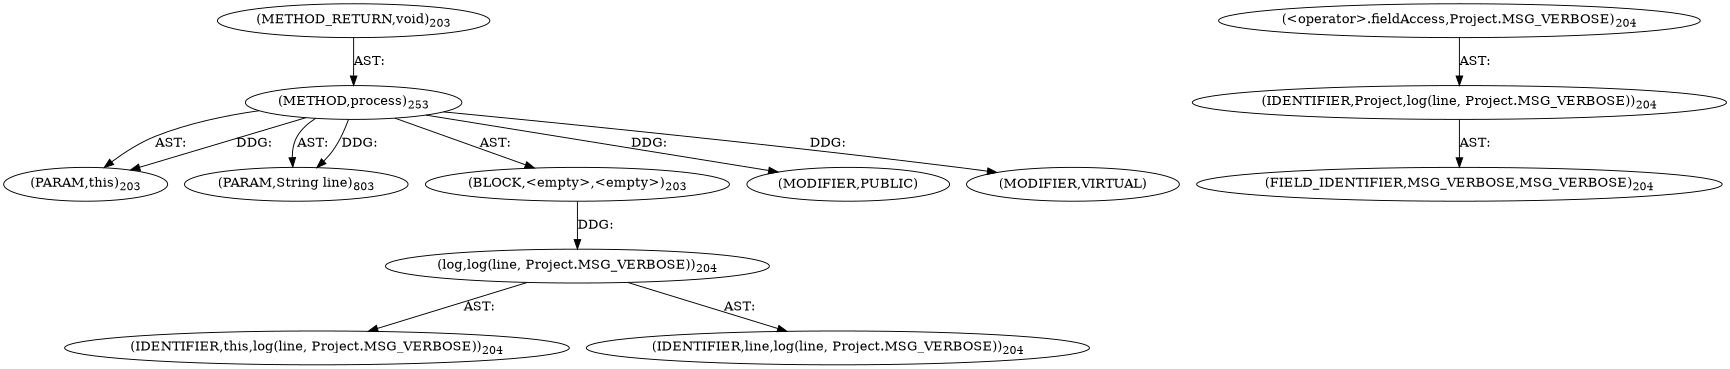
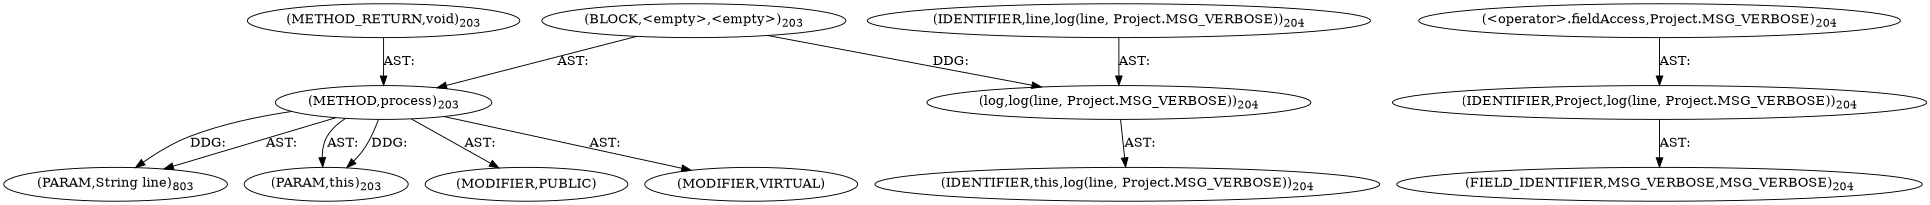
  digraph {
-   n1 [label=<(METHOD,process)<SUB>253</SUB>>]
+   n1 [label=<(METHOD,process)<SUB>203</SUB>>]
    n2 [label=<(PARAM,this)<SUB>203</SUB>>]
    n3 [label=<(PARAM,String line)<SUB>803</SUB>>]
    n4 [label=<(BLOCK,&lt;empty&gt;,&lt;empty&gt;)<SUB>203</SUB>>]
    n5 [label=<(MODIFIER,PUBLIC)>]
    n6 [label=<(MODIFIER,VIRTUAL)>]
    n7 [label=<(log,log(line, Project.MSG_VERBOSE))<SUB>204</SUB>>]
    n8 [label=<(METHOD_RETURN,void)<SUB>203</SUB>>]
    n9 [label=<(IDENTIFIER,this,log(line, Project.MSG_VERBOSE))<SUB>204</SUB>>]
    n10 [label=<(IDENTIFIER,line,log(line, Project.MSG_VERBOSE))<SUB>204</SUB>>]
    n11 [label=<(&lt;operator&gt;.fieldAccess,Project.MSG_VERBOSE)<SUB>204</SUB>>]
    n12 [label=<(IDENTIFIER,Project,log(line, Project.MSG_VERBOSE))<SUB>204</SUB>>]
    n13 [label=<(FIELD_IDENTIFIER,MSG_VERBOSE,MSG_VERBOSE)<SUB>204</SUB>>]
    n1 -> n2 [label="AST: "]
    n1 -> n2 [label="DDG: "]
    n1 -> n3 [label="AST: "]
    n1 -> n3 [label="DDG: "]
-   n1 -> n4 [label="AST: "]
-   n1 -> n5 [label="DDG: "]
-   n1 -> n6 [label="DDG: "]
+   n4 -> n1 [label="AST: "]
+   n1 -> n5 [label="AST: "]
+   n1 -> n6 [label="AST: "]
    n4 -> n7 [label="DDG: "]
    n7 -> n9 [label="AST: "]
-   n7 -> n10 [label="AST: "]
+   n10 -> n7 [label="AST: "]
    n8 -> n1 [label="AST: "]
    n11 -> n12 [label="AST: "]
    n12 -> n13 [label="AST: "]
  }
